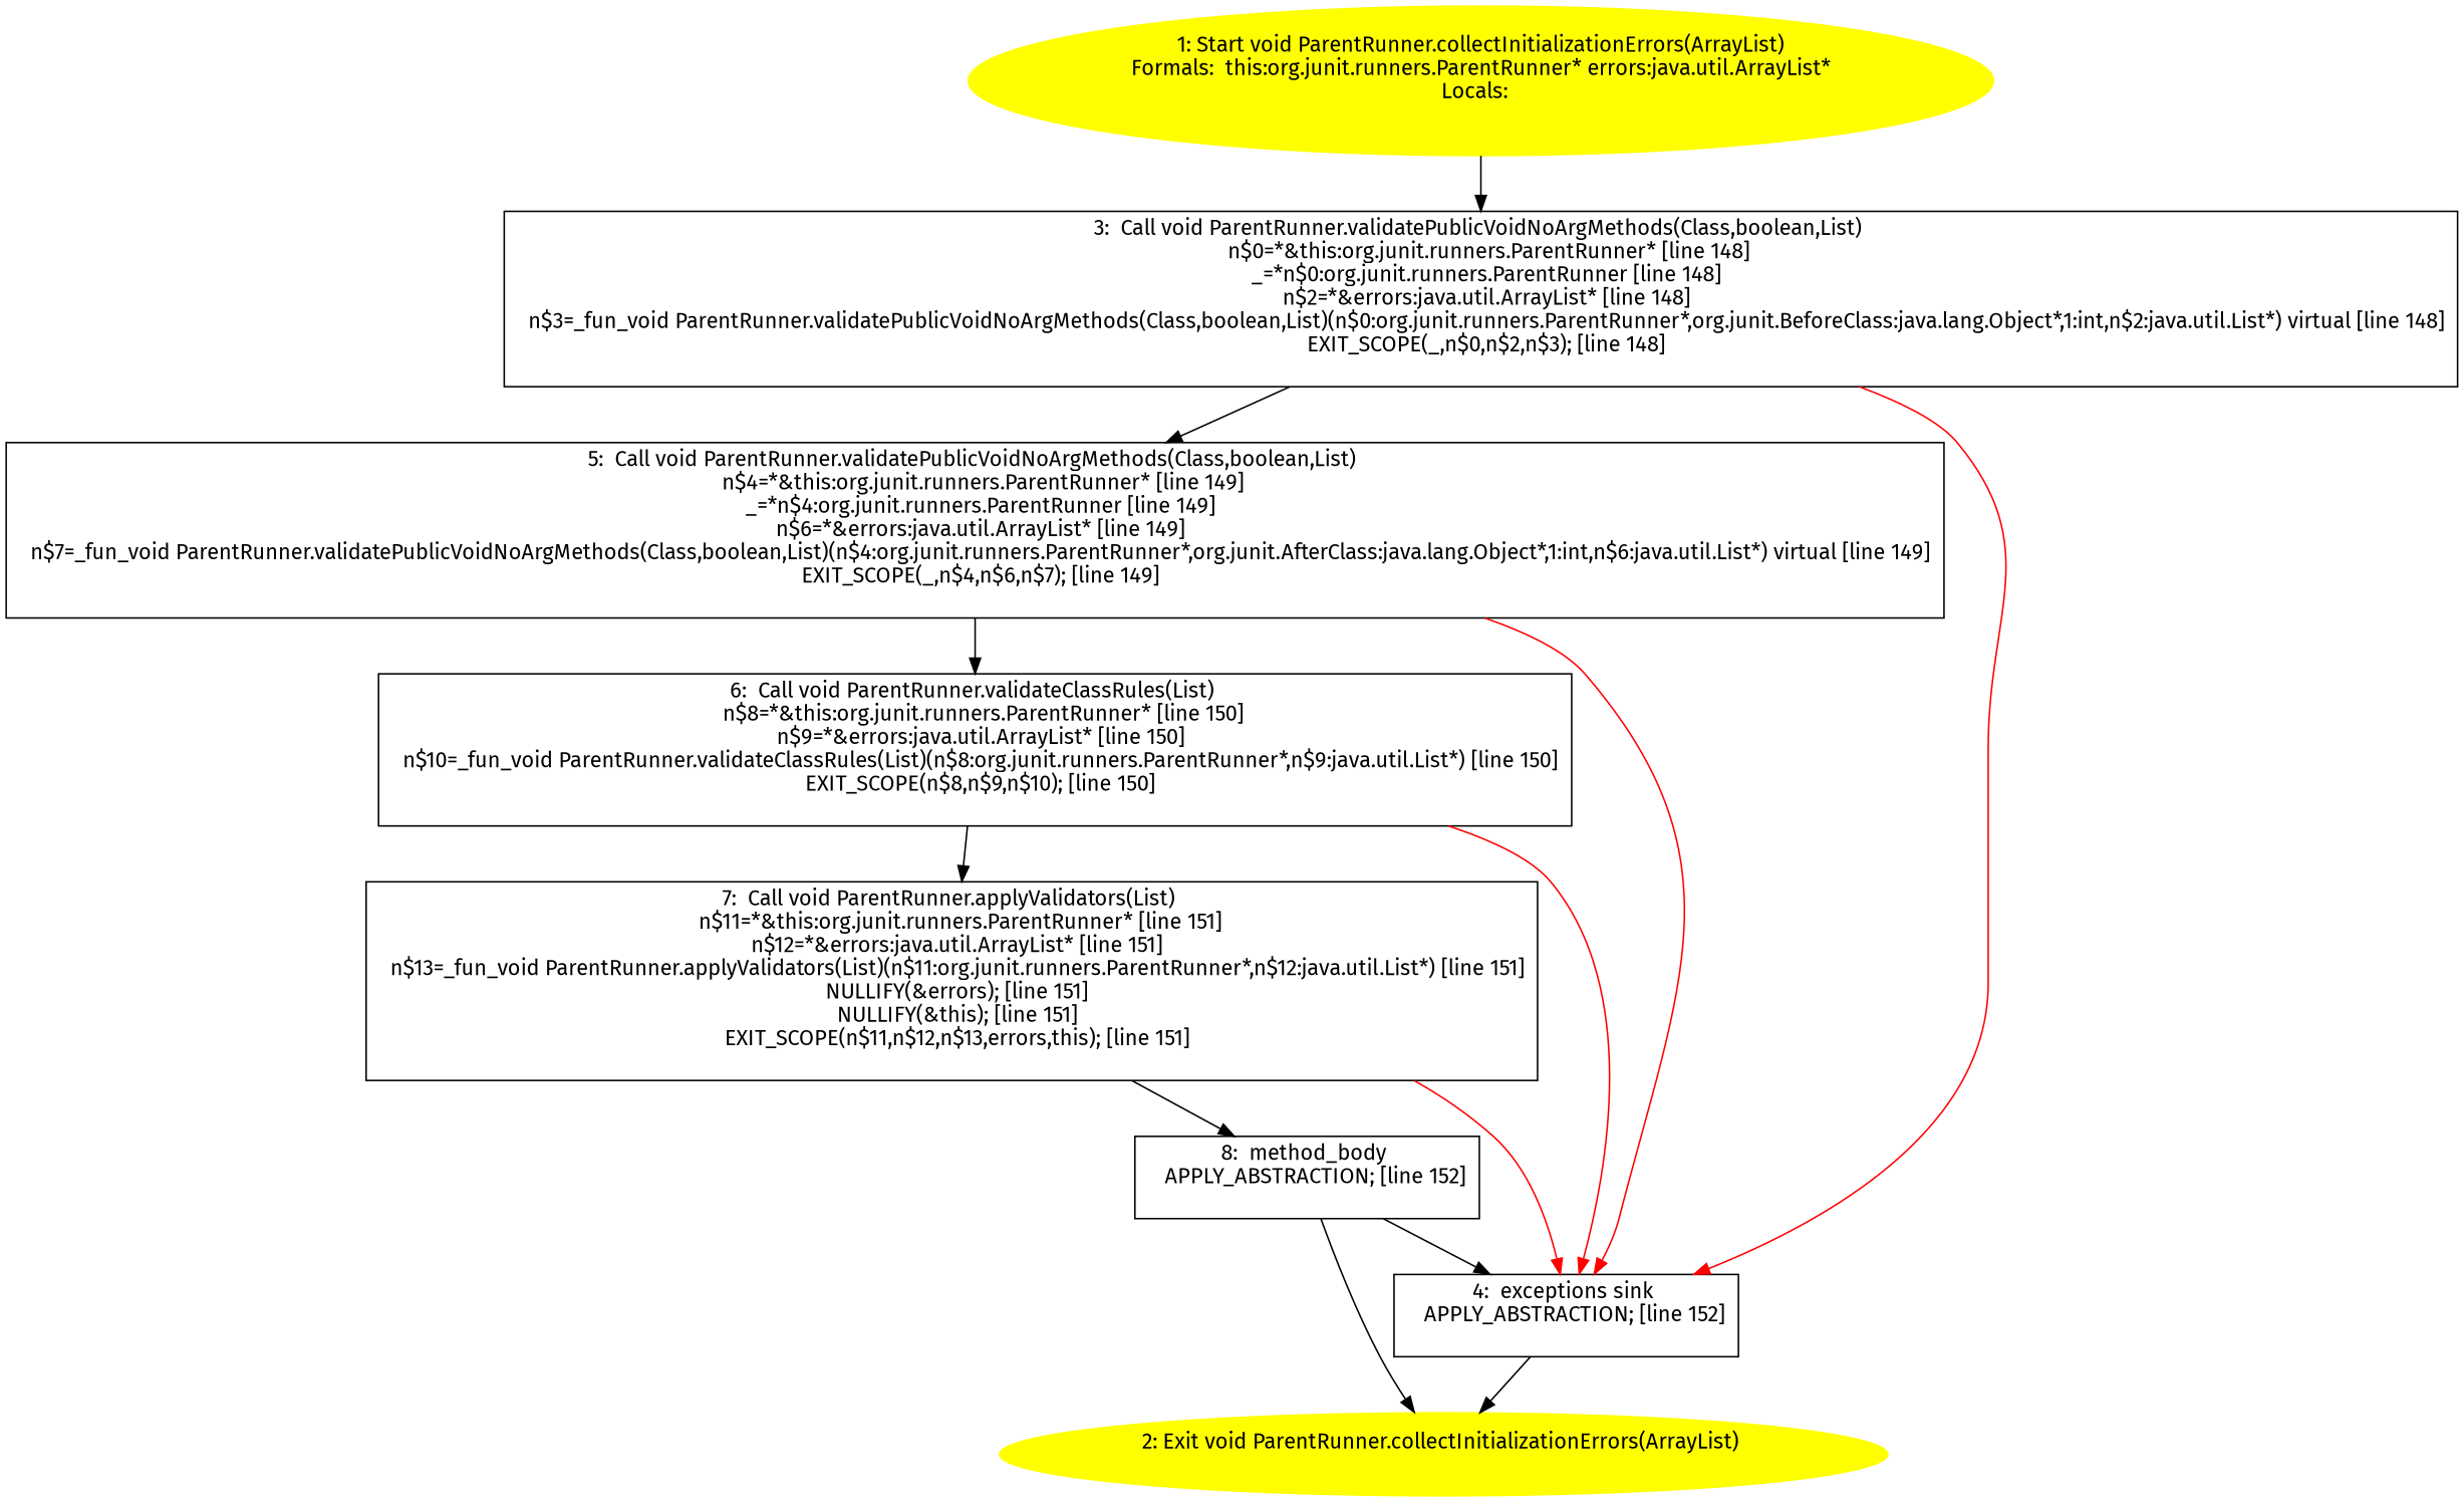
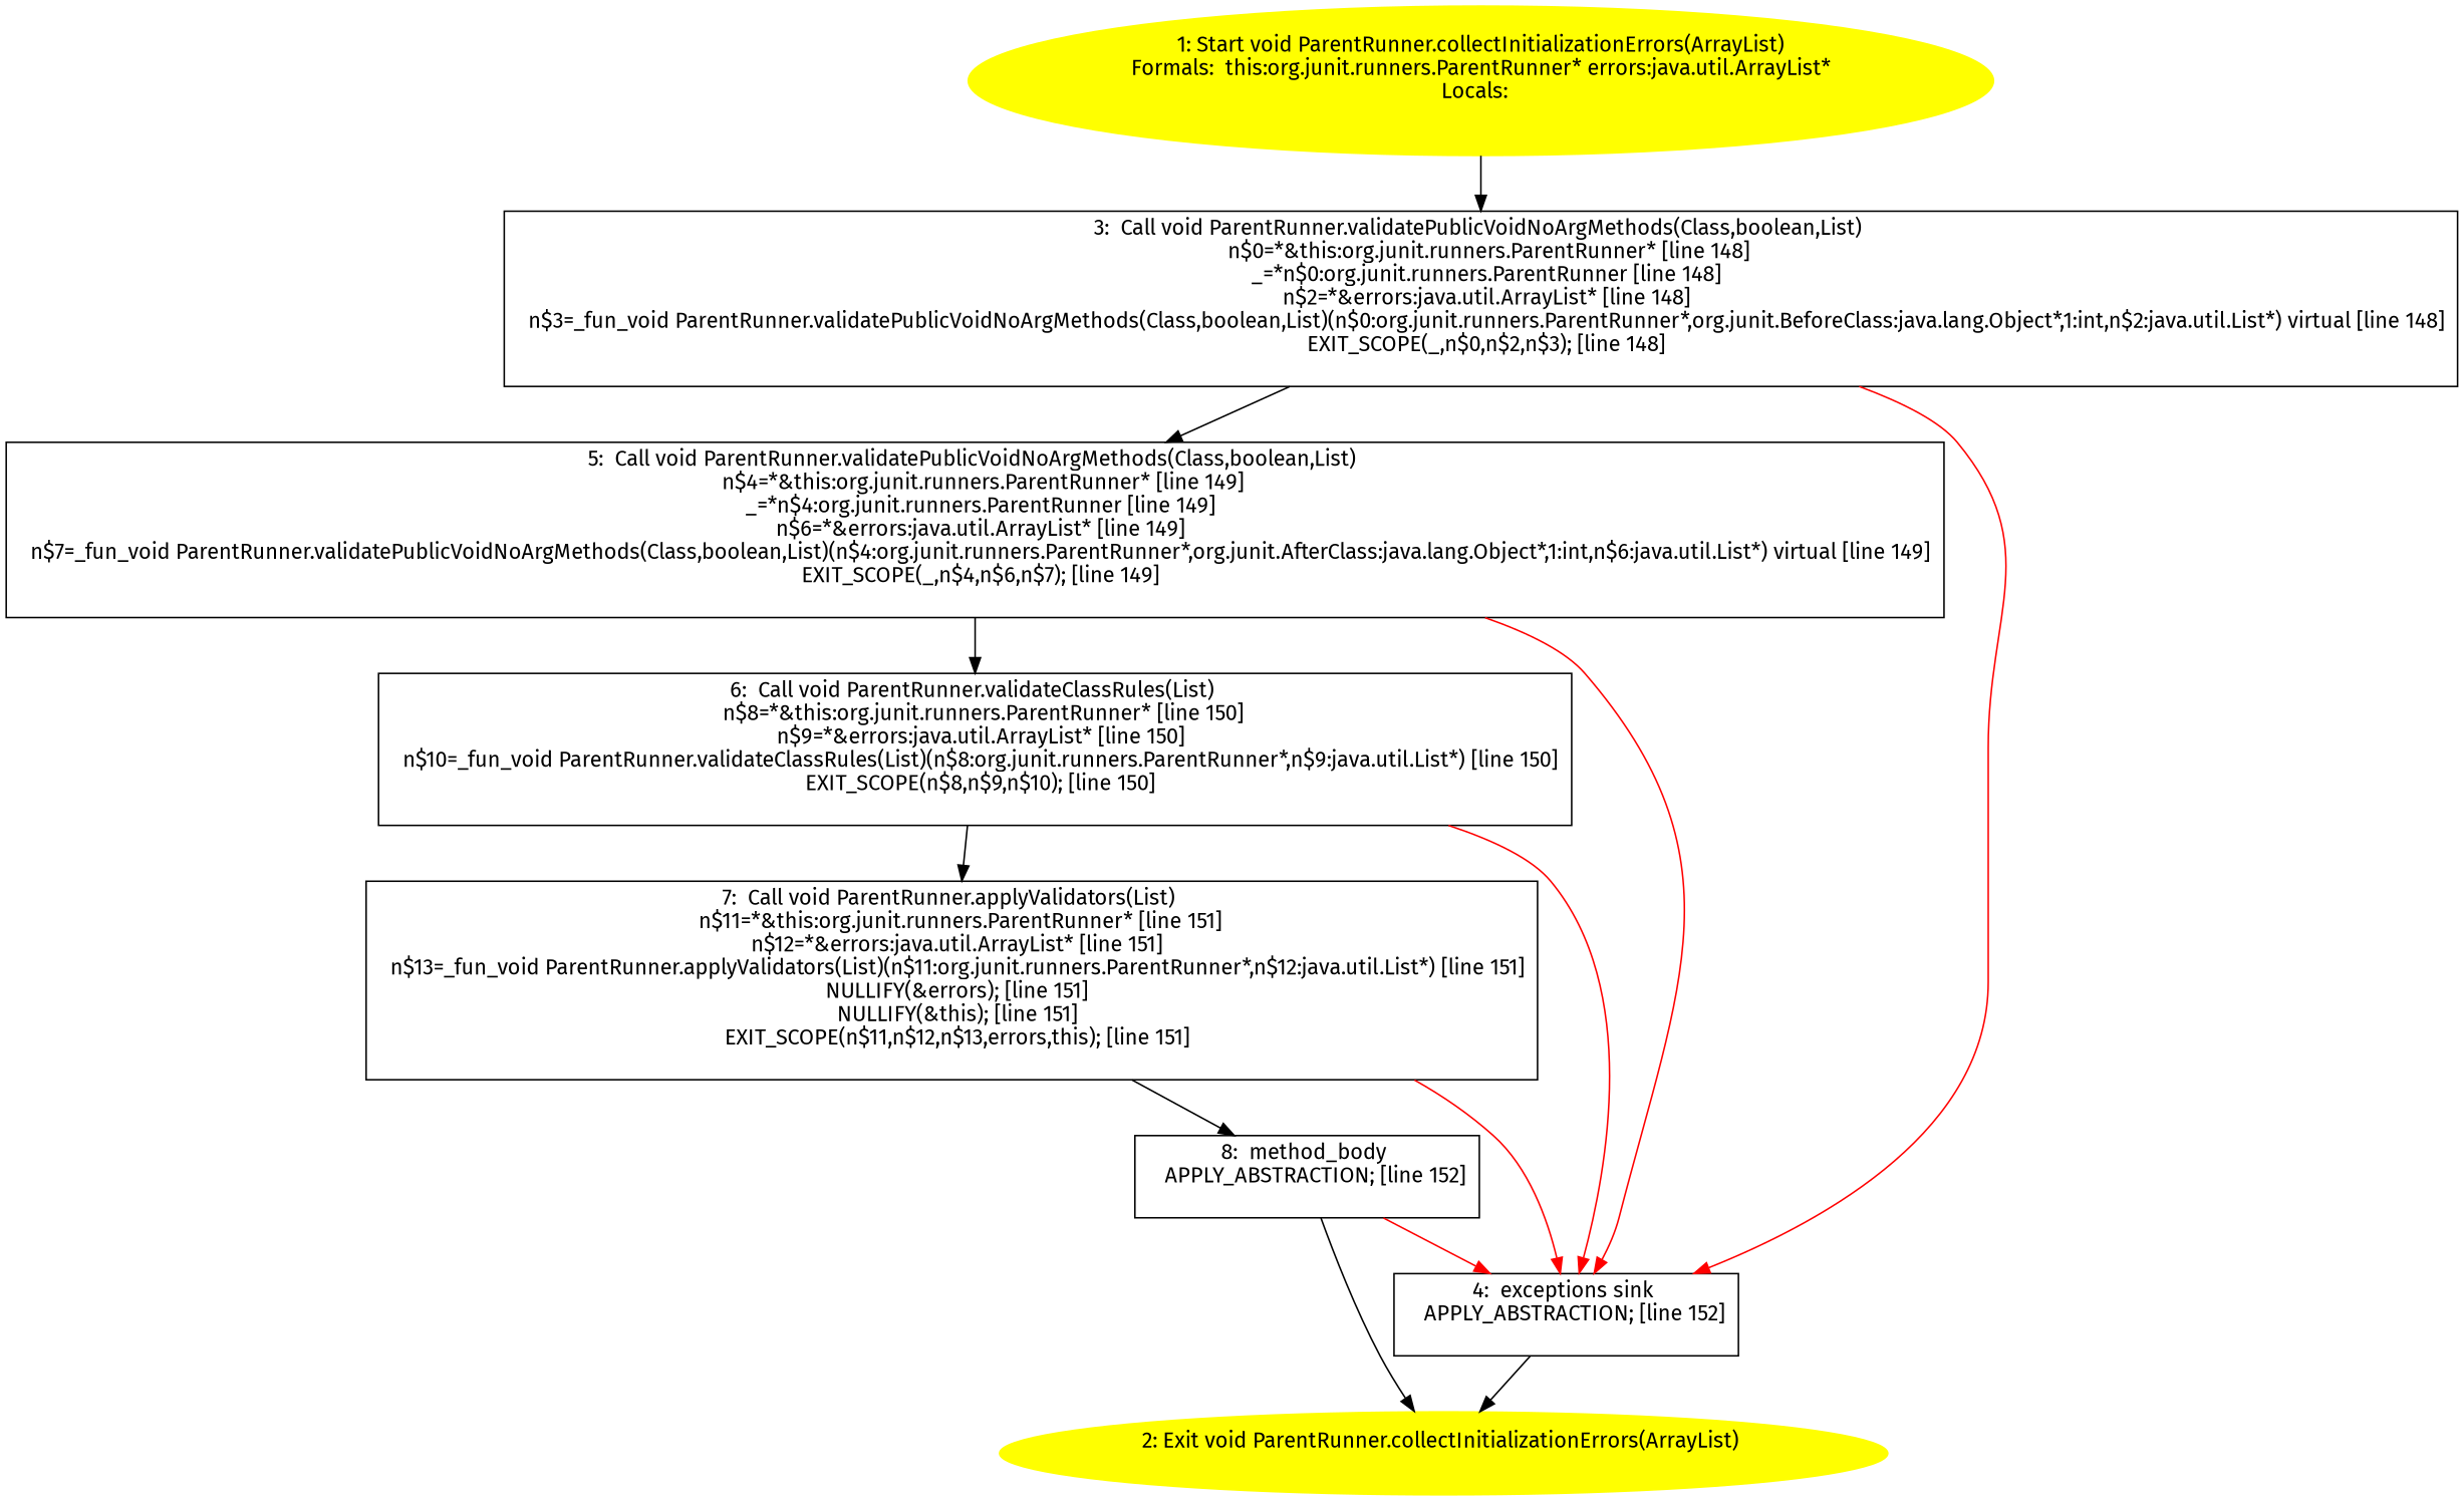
  digraph {
    fontname="Fira Sans"
    node [fontname="Fira Sans" shape=box]
    edge [fontname="Fira Sans"]
    n1 [color=yellow label="1: Start void ParentRunner.collectInitializationErrors(ArrayList)\nFormals:  this:org.junit.runners.ParentRunner* errors:java.util.ArrayList*\nLocals:  \n  " style=filled shape=""]
    n2 [label="3:  Call void ParentRunner.validatePublicVoidNoArgMethods(Class,boolean,List) \n   n$0=*&this:org.junit.runners.ParentRunner* [line 148]\n  _=*n$0:org.junit.runners.ParentRunner [line 148]\n  n$2=*&errors:java.util.ArrayList* [line 148]\n  n$3=_fun_void ParentRunner.validatePublicVoidNoArgMethods(Class,boolean,List)(n$0:org.junit.runners.ParentRunner*,org.junit.BeforeClass:java.lang.Object*,1:int,n$2:java.util.List*) virtual [line 148]\n  EXIT_SCOPE(_,n$0,n$2,n$3); [line 148]\n "]
    n3 [label="5:  Call void ParentRunner.validatePublicVoidNoArgMethods(Class,boolean,List) \n   n$4=*&this:org.junit.runners.ParentRunner* [line 149]\n  _=*n$4:org.junit.runners.ParentRunner [line 149]\n  n$6=*&errors:java.util.ArrayList* [line 149]\n  n$7=_fun_void ParentRunner.validatePublicVoidNoArgMethods(Class,boolean,List)(n$4:org.junit.runners.ParentRunner*,org.junit.AfterClass:java.lang.Object*,1:int,n$6:java.util.List*) virtual [line 149]\n  EXIT_SCOPE(_,n$4,n$6,n$7); [line 149]\n "]
    n4 [label="4:  exceptions sink \n   APPLY_ABSTRACTION; [line 152]\n "]
    n5 [color=yellow label="2: Exit void ParentRunner.collectInitializationErrors(ArrayList) \n  " style=filled shape=""]
    n6 [label="6:  Call void ParentRunner.validateClassRules(List) \n   n$8=*&this:org.junit.runners.ParentRunner* [line 150]\n  n$9=*&errors:java.util.ArrayList* [line 150]\n  n$10=_fun_void ParentRunner.validateClassRules(List)(n$8:org.junit.runners.ParentRunner*,n$9:java.util.List*) [line 150]\n  EXIT_SCOPE(n$8,n$9,n$10); [line 150]\n "]
    n7 [label="7:  Call void ParentRunner.applyValidators(List) \n   n$11=*&this:org.junit.runners.ParentRunner* [line 151]\n  n$12=*&errors:java.util.ArrayList* [line 151]\n  n$13=_fun_void ParentRunner.applyValidators(List)(n$11:org.junit.runners.ParentRunner*,n$12:java.util.List*) [line 151]\n  NULLIFY(&errors); [line 151]\n  NULLIFY(&this); [line 151]\n  EXIT_SCOPE(n$11,n$12,n$13,errors,this); [line 151]\n "]
    n8 [label="8:  method_body \n   APPLY_ABSTRACTION; [line 152]\n "]
    n1 -> n2
    n2 -> n3
    n2 -> n4 [color=red]
    n3 -> n4 [color=red]
    n3 -> n6
    n4 -> n5
    n6 -> n4 [color=red]
    n6 -> n7
    n7 -> n4 [color=red]
    n7 -> n8
-   n8 -> n4 [color=black]
+   n8 -> n4 [color=red]
    n8 -> n5
  }
